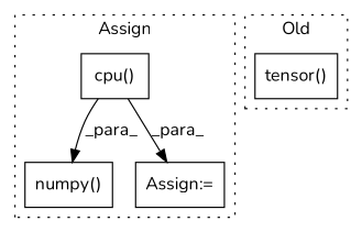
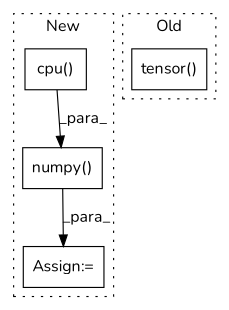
  digraph {
    fontname=Nunito
    node [a=75 fontname=Nunito s=6539 shape=box]
    edge [fontname=Nunito]
    n1 [l=18 label="cpu()"]
    n2 [l=26 label="numpy()"]
    n3 [a=68 l=3 label="Assign:=" s=6532]
    n4 [l="13,113" label="tensor()" s="6492,6560"]
    subgraph cluster_1 {
-     label=Assign
+     label=New
      style=dotted
      n1
      n2
      n3
    }
    subgraph cluster_2 {
      label=Old
      style=dotted
      n4
    }
    n1 -> n2 [label=_para_]
-   n1 -> n3 [label=_para_]
+   n2 -> n3 [label=_para_]
  }
